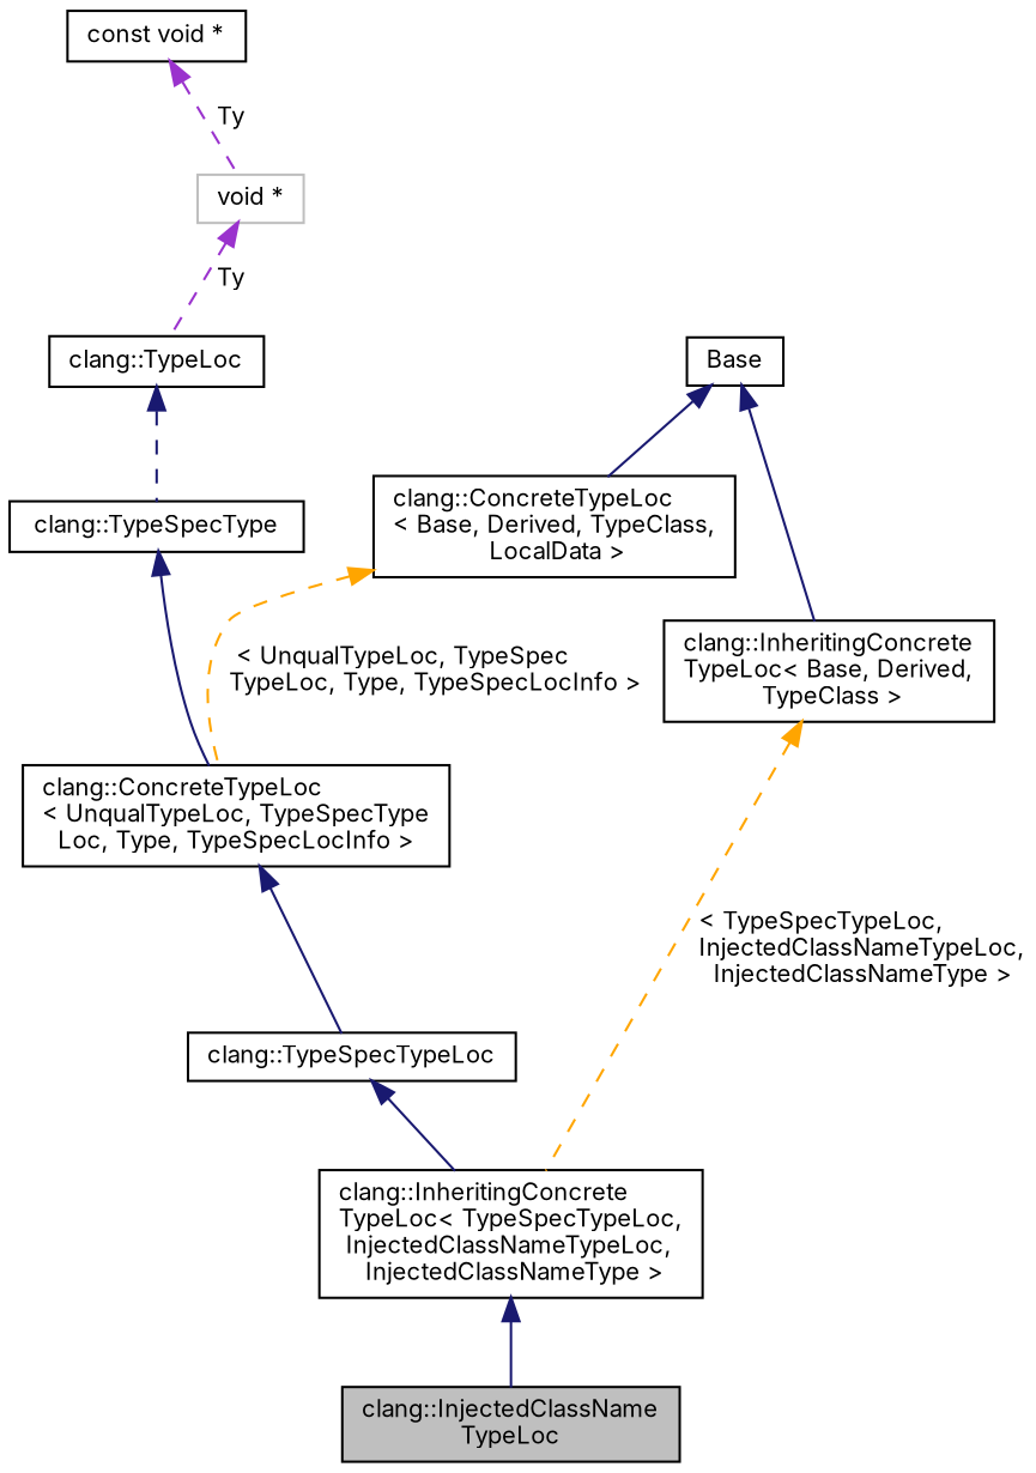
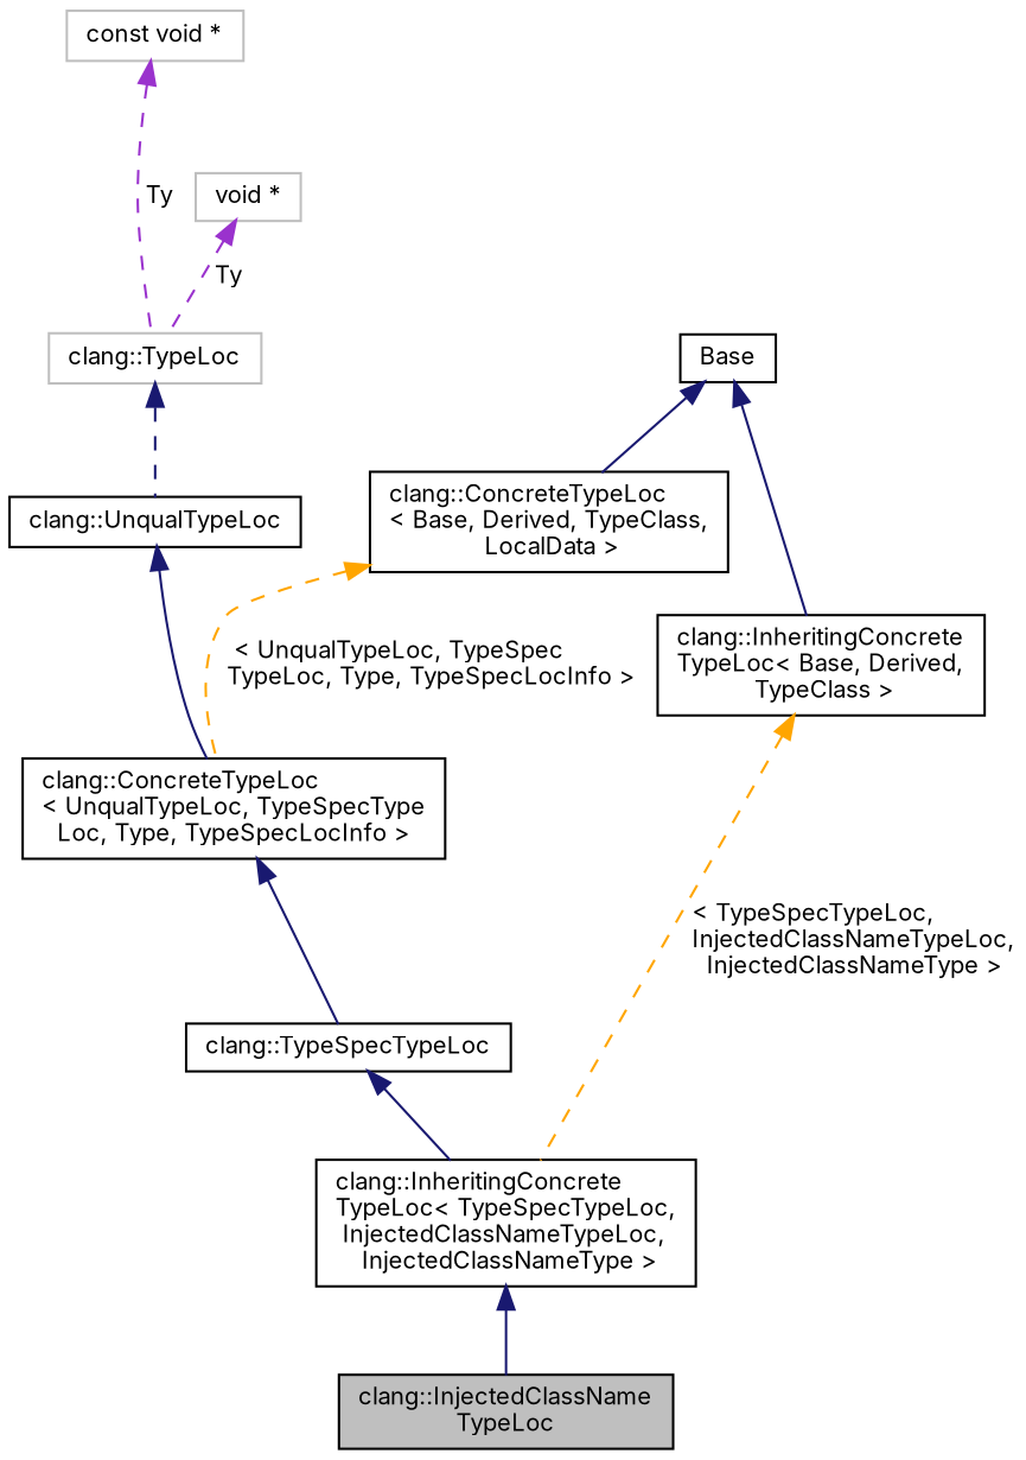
  digraph {
    fontname=Inter
    rankdir=TB
    node [color=black fontname=Inter fontsize=10 shape=record]
    edge [color=midnightblue dir=back fontname=Inter fontsize=10 labelfontname=Helvetica labelfontsize=10 style=solid]
    n1 [fillcolor=grey75 fontcolor=black height=0.2 label="clang::InjectedClassName\lTypeLoc" style=filled width=0.4]
    n2 [height=0.2 label="clang::InheritingConcrete\lTypeLoc\< TypeSpecTypeLoc,\l InjectedClassNameTypeLoc,\l InjectedClassNameType \>" width=0.4]
    n3 [height=0.2 label="clang::TypeSpecTypeLoc" width=0.4]
    n4 [height=0.2 label="clang::ConcreteTypeLoc\l\< UnqualTypeLoc, TypeSpecType\lLoc, Type, TypeSpecLocInfo \>" width=0.4]
-   n5 [height=0.2 label="clang::TypeSpecType" width=0.4]
-   n6 [height=0.2 label="clang::TypeLoc" width=0.4]
-   n7 [height=0.2 label="const void *" width=0.4]
+   n5 [height=0.2 label="clang::UnqualTypeLoc" width=0.4]
+   n6 [color=grey75 height=0.2 label="clang::TypeLoc" width=0.4]
+   n7 [color=grey75 height=0.2 label="const void *" width=0.4]
    n8 [color=grey75 height=0.2 label="void *" width=0.4]
    n9 [height=0.2 label="clang::ConcreteTypeLoc\l\< Base, Derived, TypeClass,\l LocalData \>" width=0.4]
    n10 [height=0.2 label=Base width=0.4]
    n11 [height=0.2 label="clang::InheritingConcrete\lTypeLoc\< Base, Derived,\l TypeClass \>" width=0.4]
    n2 -> n1
    n3 -> n2
    n4 -> n3
    n5 -> n4
    n6 -> n5 [style=dashed]
-   n7 -> n8 [color=darkorchid3 label=" Ty" style=dashed]
+   n7 -> n6 [color=darkorchid3 label=" Ty" style=dashed]
    n8 -> n6 [color=darkorchid3 label=" Ty" style=dashed]
    n9 -> n4 [color=orange label=" \< UnqualTypeLoc, TypeSpec\lTypeLoc, Type, TypeSpecLocInfo \>" style=dashed]
    n10 -> n9
    n10 -> n11
    n11 -> n2 [color=orange label=" \< TypeSpecTypeLoc,\l InjectedClassNameTypeLoc,\l InjectedClassNameType \>" style=dashed]
  }
